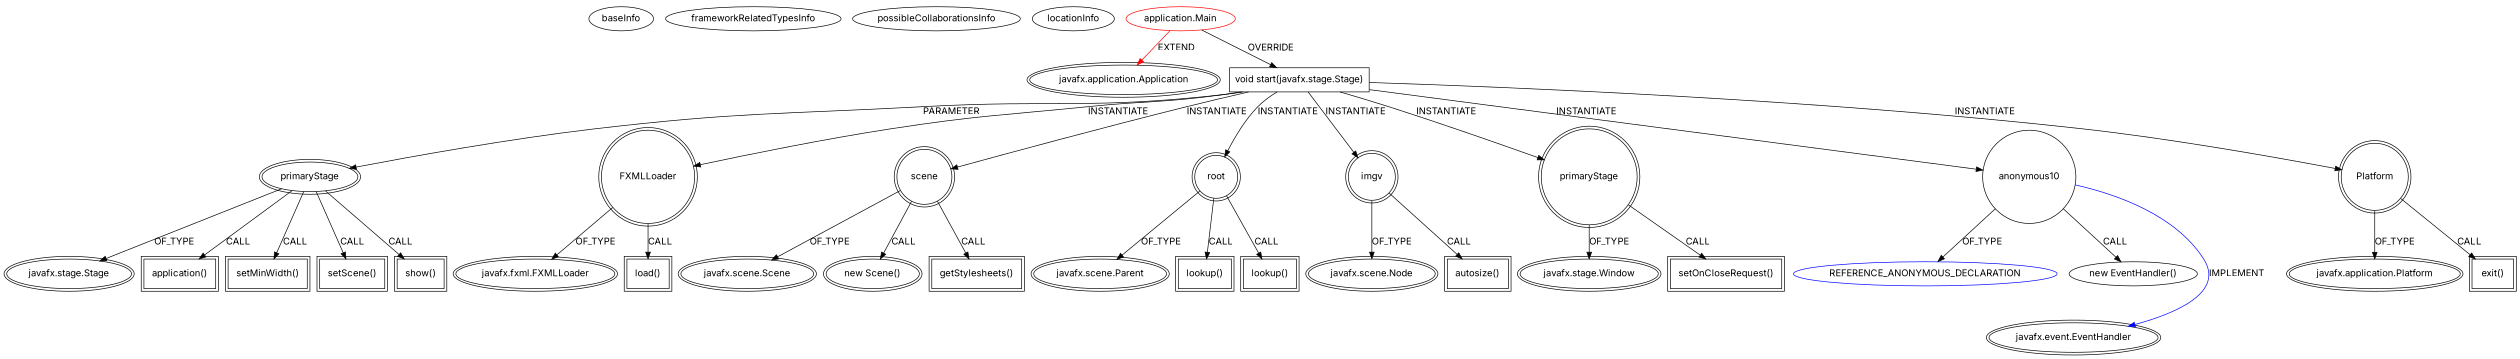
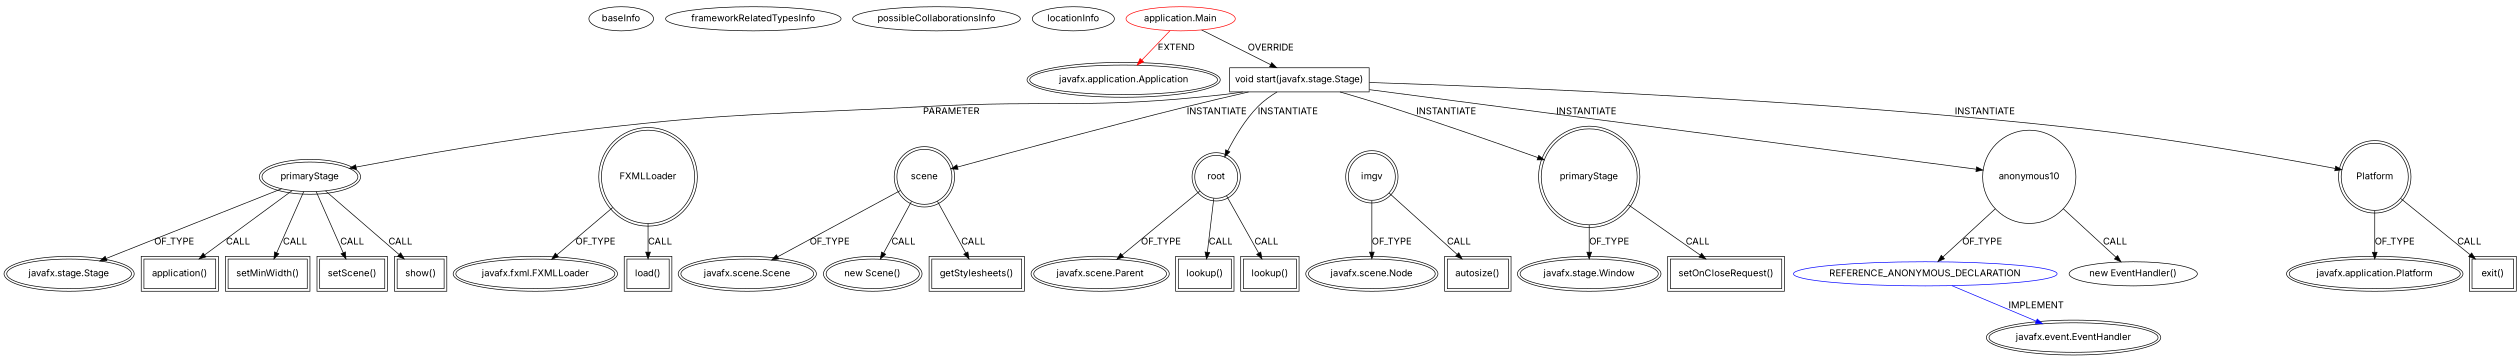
  digraph {
    fontname=Inter
    node [fontname=Inter isFrameworkType=true vertexType=INSIDE_CALL peripheries=2]
    edge [fontname=Inter]
    baseInfo [category=extension_graph graphId=1206 isAnonymous=false possibleRelation=true isFrameworkType="" vertexType="" peripheries=""]
    frameworkRelatedTypesInfo [0="javafx.application.Application" isFrameworkType="" vertexType="" peripheries=""]
    possibleCollaborationsInfo [0="1206~OVERRIDING_METHOD_DECLARATION-INSTANTIATION-~javafx.application.Application ~javafx.event.EventHandler ~false~true" isFrameworkType="" vertexType="" peripheries=""]
    locationInfo [contextSignature=Main filePath="/SeventhSon-CGFilters/CGFilters-master/src/application/Main.java" graphId=1206 projectName="SeventhSon-CGFilters" isFrameworkType="" vertexType="" peripheries=""]
    n5 [color=red isFrameworkType=false label="application.Main" vertexType=ROOT_CLIENT_CLASS_DECLARATION peripheries=""]
    n6 [label="javafx.application.Application" vertexType=FRAMEWORK_CLASS_TYPE]
    n7 [isFrameworkType=false label="void start(javafx.stage.Stage)" shape=box vertexType=OVERRIDING_METHOD_DECLARATION peripheries=""]
    n8 [label=primaryStage vertexType=PARAMETER_DECLARATION]
    n9 [label=FXMLLoader shape=circle vertexType=VARIABLE_EXPRESION]
    n10 [label=scene shape=circle vertexType=VARIABLE_EXPRESION]
    n11 [label=root shape=circle vertexType=VARIABLE_EXPRESION]
    n12 [label=imgv shape=circle vertexType=VARIABLE_EXPRESION]
    n13 [label=primaryStage shape=circle vertexType=VARIABLE_EXPRESION]
    n14 [isFrameworkType=false label=anonymous10 shape=circle vertexType=VARIABLE_EXPRESION peripheries=""]
    n15 [label=Platform shape=circle vertexType=VARIABLE_EXPRESION]
    n16 [label="javafx.stage.Stage" vertexType=FRAMEWORK_CLASS_TYPE]
    n17 [label="application()" shape=box]
    n18 [label="setMinWidth()" shape=box]
    n19 [label="setScene()" shape=box]
    n20 [label="show()" shape=box]
    n21 [label="javafx.fxml.FXMLLoader" vertexType=FRAMEWORK_CLASS_TYPE]
    n22 [label="load()" shape=box]
    n23 [label="javafx.scene.Scene" vertexType=FRAMEWORK_CLASS_TYPE]
    n24 [label="new Scene()" vertexType=CONSTRUCTOR_CALL]
    n25 [label="getStylesheets()" shape=box]
    n26 [label="javafx.scene.Parent" vertexType=FRAMEWORK_CLASS_TYPE]
    n27 [label="lookup()" shape=box]
    n28 [label="lookup()" shape=box]
    n29 [label="javafx.scene.Node" vertexType=FRAMEWORK_CLASS_TYPE]
    n30 [label="autosize()" shape=box]
    n31 [label="javafx.stage.Window" vertexType=FRAMEWORK_CLASS_TYPE]
    n32 [label="setOnCloseRequest()" shape=box]
    n33 [color=blue isFrameworkType=false label=REFERENCE_ANONYMOUS_DECLARATION vertexType=REFERENCE_ANONYMOUS_DECLARATION peripheries=""]
    n34 [isFrameworkType=false label="new EventHandler()" vertexType=CONSTRUCTOR_CALL peripheries=""]
    n35 [label="javafx.application.Platform" vertexType=FRAMEWORK_CLASS_TYPE]
    n36 [label="exit()" shape=box]
    n37 [label="javafx.event.EventHandler" vertexType=FRAMEWORK_INTERFACE_TYPE]
    n5 -> n6 [color=red label=EXTEND]
    n5 -> n7 [label=OVERRIDE]
    n7 -> n8 [label=PARAMETER]
-   n7 -> n9 [label=INSTANTIATE]
    n7 -> n10 [label=INSTANTIATE]
    n7 -> n11 [label=INSTANTIATE]
-   n7 -> n12 [label=INSTANTIATE]
    n7 -> n13 [label=INSTANTIATE]
    n7 -> n14 [label=INSTANTIATE]
    n7 -> n15 [label=INSTANTIATE]
    n8 -> n16 [label=OF_TYPE]
    n8 -> n17 [label=CALL]
    n8 -> n18 [label=CALL]
    n8 -> n19 [label=CALL]
    n8 -> n20 [label=CALL]
    n9 -> n21 [label=OF_TYPE]
    n9 -> n22 [label=CALL]
    n10 -> n23 [label=OF_TYPE]
    n10 -> n24 [label=CALL]
    n10 -> n25 [label=CALL]
    n11 -> n26 [label=OF_TYPE]
    n11 -> n27 [label=CALL]
    n11 -> n28 [label=CALL]
    n12 -> n29 [label=OF_TYPE]
    n12 -> n30 [label=CALL]
    n13 -> n31 [label=OF_TYPE]
    n13 -> n32 [label=CALL]
    n14 -> n33 [label=OF_TYPE]
    n14 -> n34 [label=CALL]
    n15 -> n35 [label=OF_TYPE]
    n15 -> n36 [label=CALL]
-   n14 -> n37 [color=blue label=IMPLEMENT]
+   n33 -> n37 [color=blue label=IMPLEMENT]
  }
